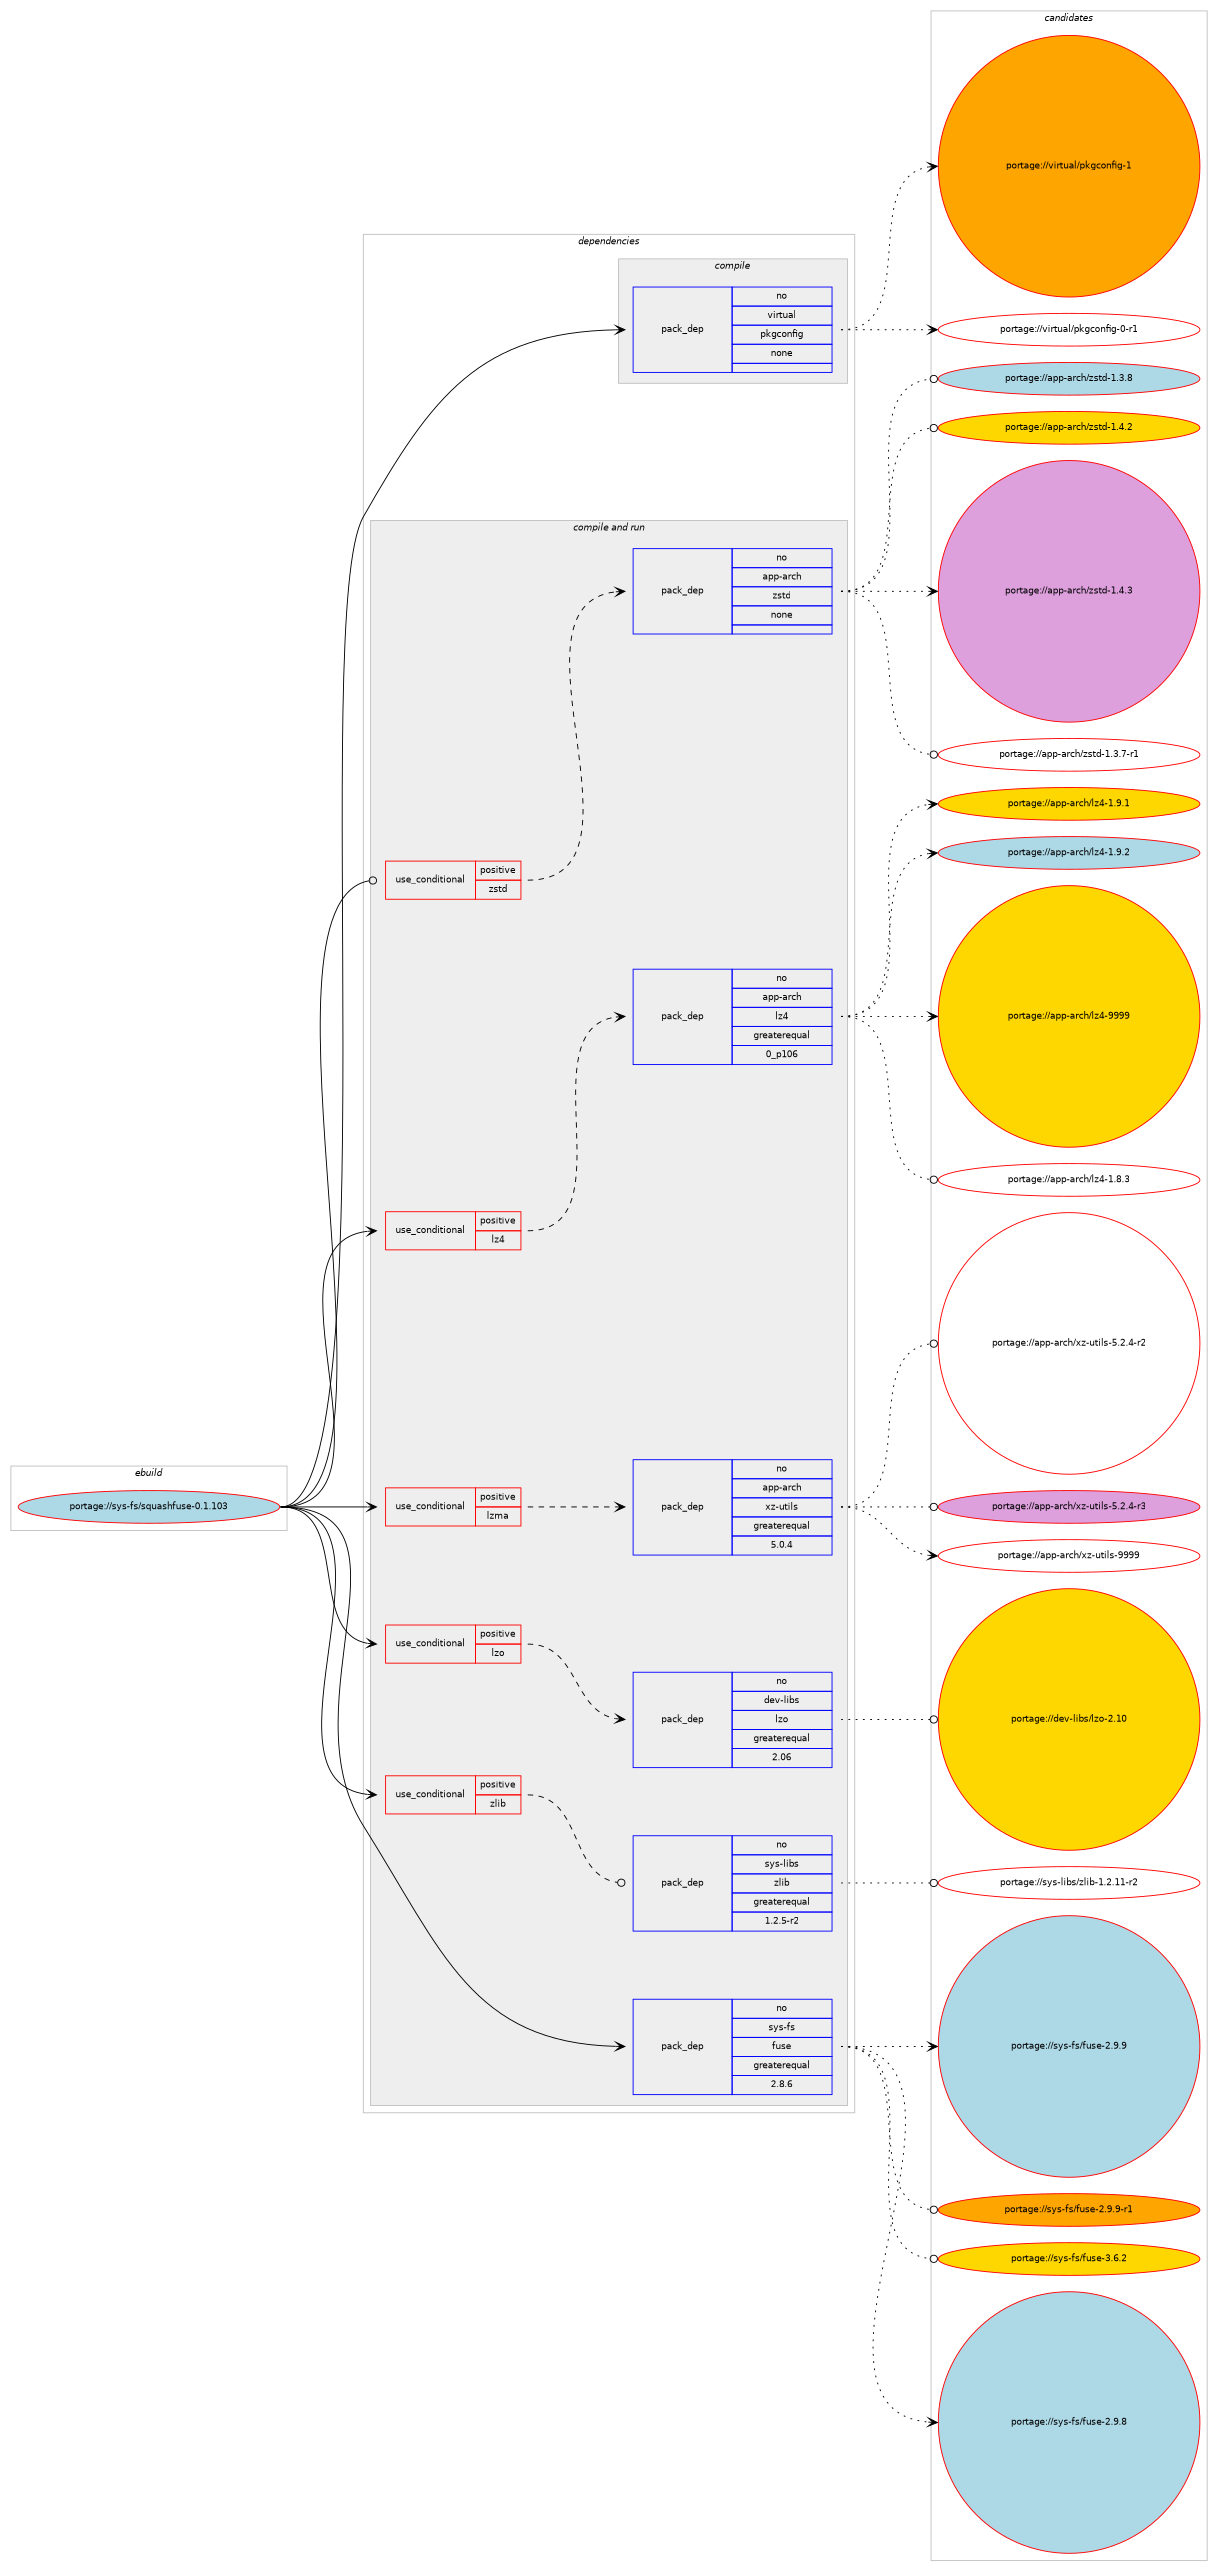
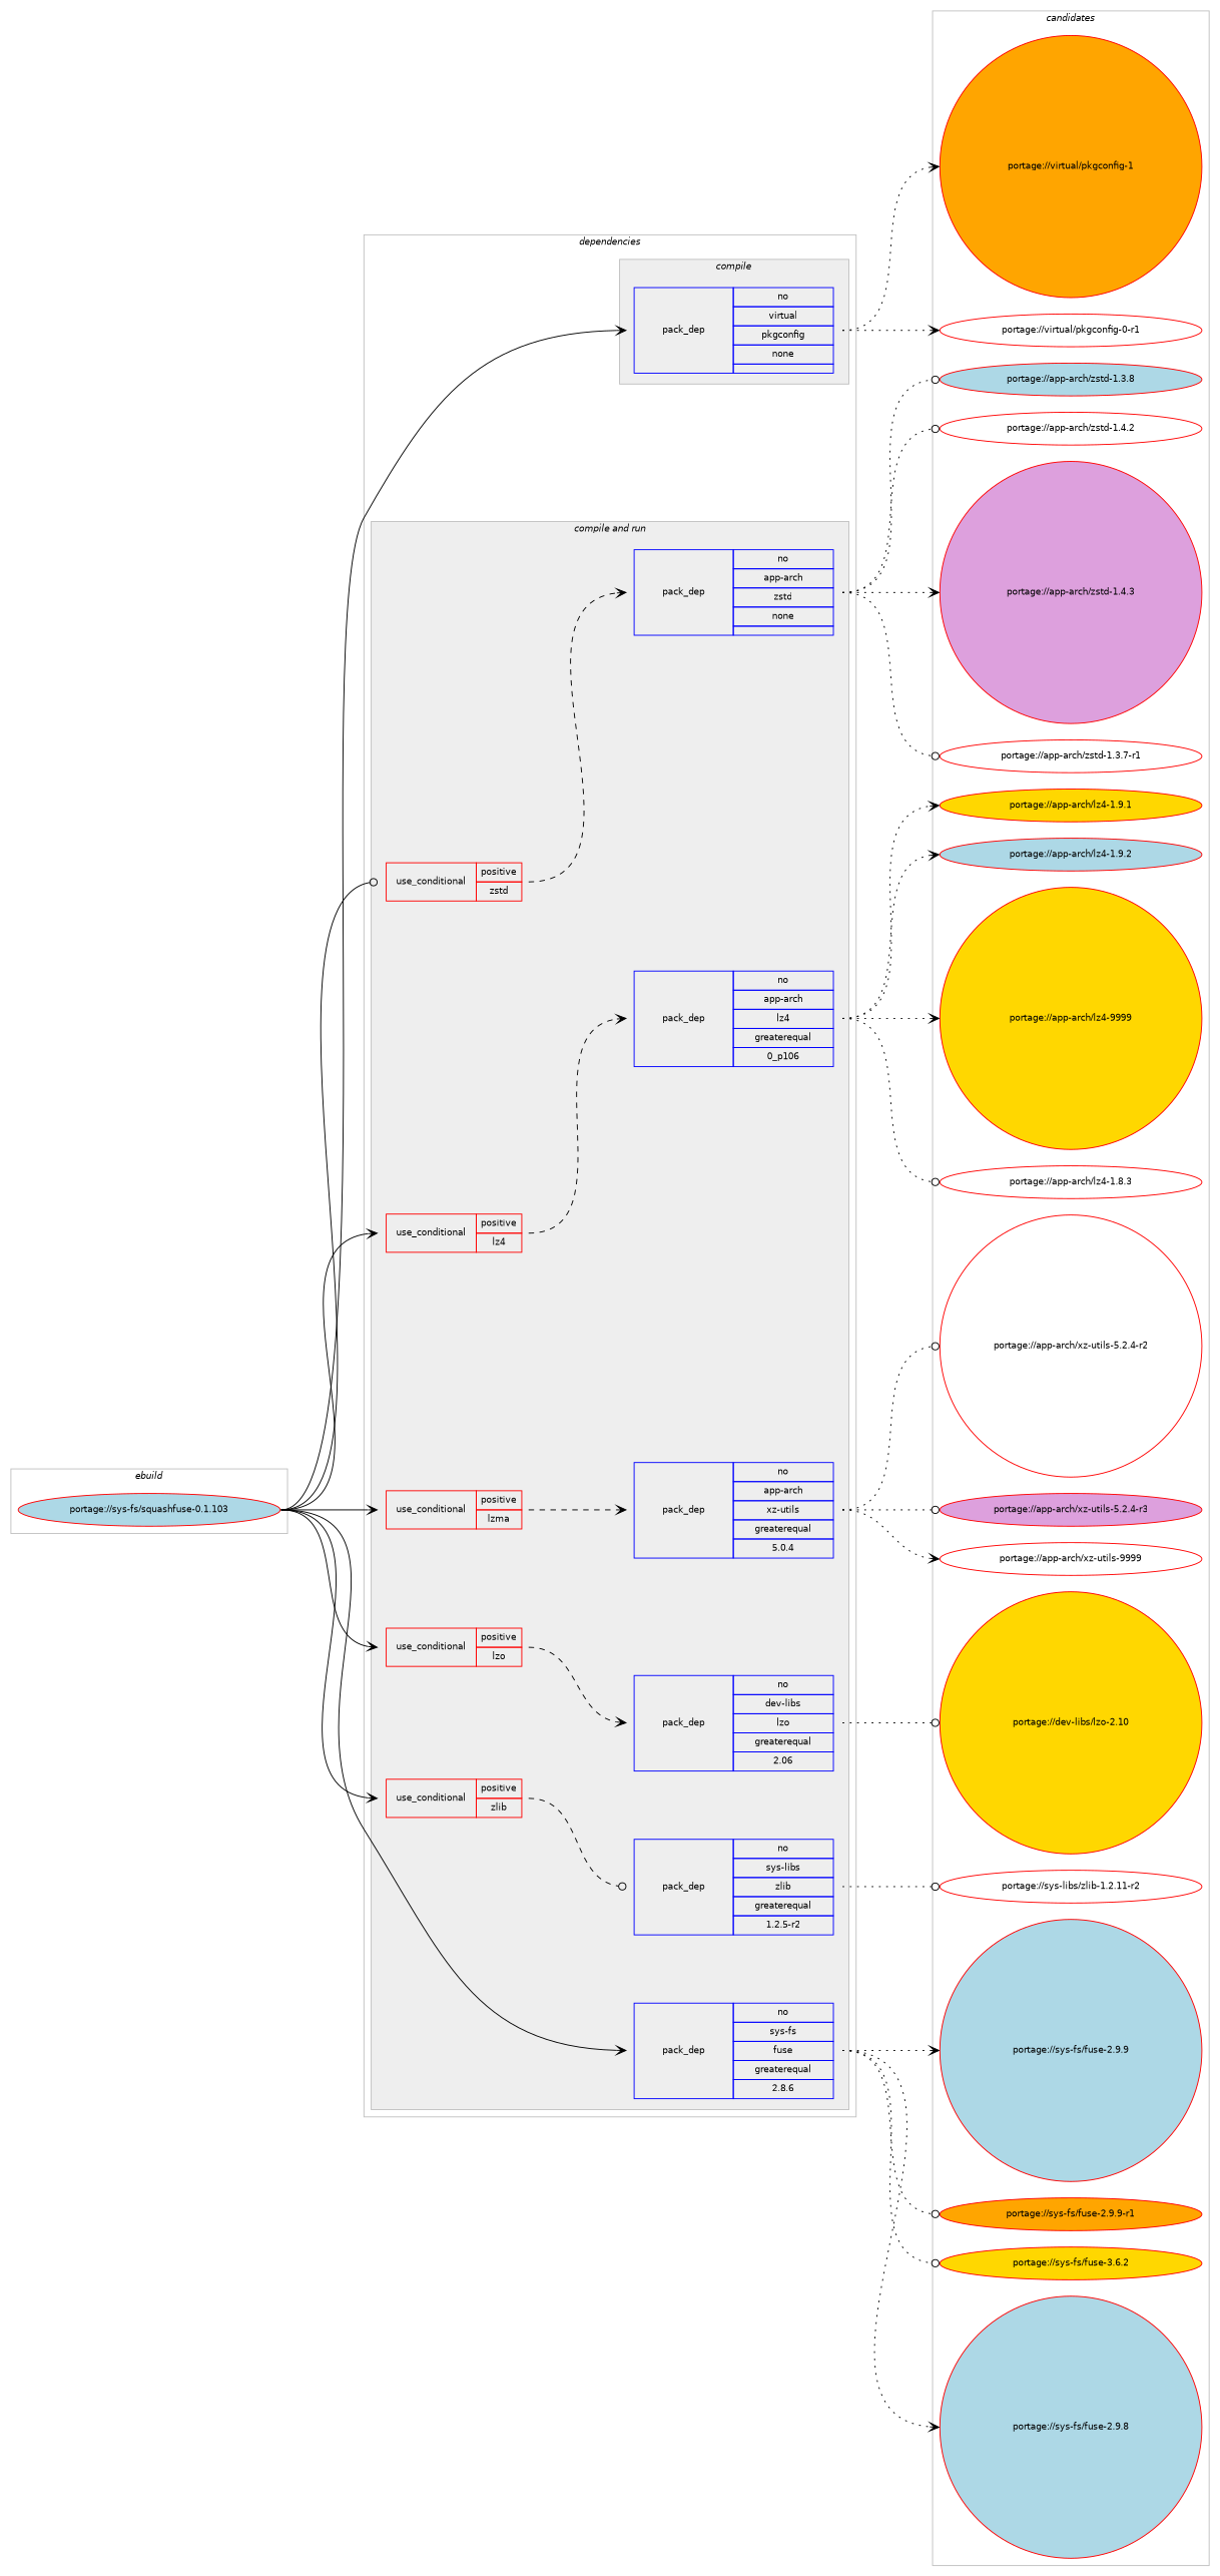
  digraph {
    compound=true
    concentrate=true
    fontname=Helvetica
    fontsize=10
    newrank=true
    rankdir=LR
    ranksep=1.5
    node [color=red fontname=Helvetica fontsize=10 shape=ellipse style=filled]
    edge [arrowhead=vee headport=w style=dotted tailport=e weight=100]
    n1 [fillcolor=lightblue label="portage://sys-fs/squashfuse-0.1.103" width=4]
    n2 [color=blue label=<<TABLE BORDER="0" CELLBORDER="1" CELLSPACING="0" CELLPADDING="4" WIDTH="220"><TR><TD ROWSPAN="6" CELLPADDING="30">pack_dep</TD></TR><TR><TD WIDTH="110">no</TD></TR><TR><TD>virtual</TD></TR><TR><TD>pkgconfig</TD></TR><TR><TD>none</TD></TR><TR><TD></TD></TR></TABLE>> shape=none style=""]
    n3 [color=blue label=<<TABLE BORDER="0" CELLBORDER="1" CELLSPACING="0" CELLPADDING="4" WIDTH="220"><TR><TD ROWSPAN="6" CELLPADDING="30">pack_dep</TD></TR><TR><TD WIDTH="110">no</TD></TR><TR><TD>app-arch</TD></TR><TR><TD>zstd</TD></TR><TR><TD>none</TD></TR><TR><TD></TD></TR></TABLE>> shape=none style=""]
    n4 [label=<<TABLE BORDER="0" CELLBORDER="1" CELLSPACING="0" CELLPADDING="4"><TR><TD ROWSPAN="3" CELLPADDING="10">use_conditional</TD></TR><TR><TD>positive</TD></TR><TR><TD>zstd</TD></TR></TABLE>> shape=none style=""]
    n5 [color=blue label=<<TABLE BORDER="0" CELLBORDER="1" CELLSPACING="0" CELLPADDING="4" WIDTH="220"><TR><TD ROWSPAN="6" CELLPADDING="30">pack_dep</TD></TR><TR><TD WIDTH="110">no</TD></TR><TR><TD>app-arch</TD></TR><TR><TD>lz4</TD></TR><TR><TD>greaterequal</TD></TR><TR><TD>0_p106</TD></TR></TABLE>> shape=none style=""]
    n6 [label=<<TABLE BORDER="0" CELLBORDER="1" CELLSPACING="0" CELLPADDING="4"><TR><TD ROWSPAN="3" CELLPADDING="10">use_conditional</TD></TR><TR><TD>positive</TD></TR><TR><TD>lz4</TD></TR></TABLE>> shape=none style=""]
    n7 [color=blue label=<<TABLE BORDER="0" CELLBORDER="1" CELLSPACING="0" CELLPADDING="4" WIDTH="220"><TR><TD ROWSPAN="6" CELLPADDING="30">pack_dep</TD></TR><TR><TD WIDTH="110">no</TD></TR><TR><TD>app-arch</TD></TR><TR><TD>xz-utils</TD></TR><TR><TD>greaterequal</TD></TR><TR><TD>5.0.4</TD></TR></TABLE>> shape=none style=""]
    n8 [label=<<TABLE BORDER="0" CELLBORDER="1" CELLSPACING="0" CELLPADDING="4"><TR><TD ROWSPAN="3" CELLPADDING="10">use_conditional</TD></TR><TR><TD>positive</TD></TR><TR><TD>lzma</TD></TR></TABLE>> shape=none style=""]
    n9 [color=blue label=<<TABLE BORDER="0" CELLBORDER="1" CELLSPACING="0" CELLPADDING="4" WIDTH="220"><TR><TD ROWSPAN="6" CELLPADDING="30">pack_dep</TD></TR><TR><TD WIDTH="110">no</TD></TR><TR><TD>dev-libs</TD></TR><TR><TD>lzo</TD></TR><TR><TD>greaterequal</TD></TR><TR><TD>2.06</TD></TR></TABLE>> shape=none style=""]
    n10 [label=<<TABLE BORDER="0" CELLBORDER="1" CELLSPACING="0" CELLPADDING="4"><TR><TD ROWSPAN="3" CELLPADDING="10">use_conditional</TD></TR><TR><TD>positive</TD></TR><TR><TD>lzo</TD></TR></TABLE>> shape=none style=""]
    n11 [color=blue label=<<TABLE BORDER="0" CELLBORDER="1" CELLSPACING="0" CELLPADDING="4" WIDTH="220"><TR><TD ROWSPAN="6" CELLPADDING="30">pack_dep</TD></TR><TR><TD WIDTH="110">no</TD></TR><TR><TD>sys-libs</TD></TR><TR><TD>zlib</TD></TR><TR><TD>greaterequal</TD></TR><TR><TD>1.2.5-r2</TD></TR></TABLE>> shape=none style=""]
    n12 [label=<<TABLE BORDER="0" CELLBORDER="1" CELLSPACING="0" CELLPADDING="4"><TR><TD ROWSPAN="3" CELLPADDING="10">use_conditional</TD></TR><TR><TD>positive</TD></TR><TR><TD>zlib</TD></TR></TABLE>> shape=none style=""]
    n13 [color=blue label=<<TABLE BORDER="0" CELLBORDER="1" CELLSPACING="0" CELLPADDING="4" WIDTH="220"><TR><TD ROWSPAN="6" CELLPADDING="30">pack_dep</TD></TR><TR><TD WIDTH="110">no</TD></TR><TR><TD>sys-fs</TD></TR><TR><TD>fuse</TD></TR><TR><TD>greaterequal</TD></TR><TR><TD>2.8.6</TD></TR></TABLE>> shape=none style=""]
    n14 [fillcolor=white label="portage://virtual/pkgconfig-0-r1" width=4]
    n15 [fillcolor=orange label="portage://virtual/pkgconfig-1" shape=circle width=4]
    n16 [fillcolor=white label="portage://app-arch/lz4-1.8.3" width=4]
    n17 [fillcolor=gold label="portage://app-arch/lz4-1.9.1" width=4]
    n18 [fillcolor=lightblue label="portage://app-arch/lz4-1.9.2" width=4]
    n19 [fillcolor=gold label="portage://app-arch/lz4-9999" shape=circle width=4]
    n20 [fillcolor=white label="portage://app-arch/xz-utils-5.2.4-r2" shape=circle width=4]
    n21 [fillcolor=plum label="portage://app-arch/xz-utils-5.2.4-r3" width=4]
    n22 [fillcolor=white label="portage://app-arch/xz-utils-9999" width=4]
    n23 [fillcolor=gold label="portage://dev-libs/lzo-2.10" shape=circle width=4]
    n24 [fillcolor=white label="portage://sys-libs/zlib-1.2.11-r2" width=4]
    n25 [fillcolor=white label="portage://app-arch/zstd-1.3.7-r1" width=4]
    n26 [fillcolor=lightblue label="portage://app-arch/zstd-1.3.8" width=4]
-   n27 [fillcolor=gold label="portage://app-arch/zstd-1.4.2" width=4]
+   n27 [fillcolor=white label="portage://app-arch/zstd-1.4.2" width=4]
    n28 [fillcolor=plum label="portage://app-arch/zstd-1.4.3" shape=circle width=4]
    n29 [fillcolor=lightblue label="portage://sys-fs/fuse-2.9.8" shape=circle width=4]
    n30 [fillcolor=lightblue label="portage://sys-fs/fuse-2.9.9" shape=circle width=4]
    n31 [fillcolor=orange label="portage://sys-fs/fuse-2.9.9-r1" width=4]
    n32 [fillcolor=gold label="portage://sys-fs/fuse-3.6.2" width=4]
    subgraph cluster_1 {
      color=gray
      label=<<i>dependencies</i>>
      subgraph cluster_2 {
        color=gray
        fillcolor="#eeeeee"
        label=<<i>compile</i>>
        style=filled
        subgraph sub_3 {
          color=gray
          fillcolor="#eeeeee"
          label=<<i>compile</i>>
          style=filled
          n2
        }
      }
      subgraph cluster_4 {
        color=gray
        fillcolor="#eeeeee"
        label=<<i>compile and run</i>>
        style=filled
        subgraph sub_5 {
          color=gray
          fillcolor="#eeeeee"
          label=<<i>compile and run</i>>
          style=filled
          n4
          subgraph sub_6 {
            color=gray
            fillcolor="#eeeeee"
            label=<<i>compile and run</i>>
            style=filled
            n3
          }
        }
        subgraph sub_7 {
          color=gray
          fillcolor="#eeeeee"
          label=<<i>compile and run</i>>
          style=filled
          n6
          subgraph sub_8 {
            color=gray
            fillcolor="#eeeeee"
            label=<<i>compile and run</i>>
            style=filled
            n5
          }
        }
        subgraph sub_9 {
          color=gray
          fillcolor="#eeeeee"
          label=<<i>compile and run</i>>
          style=filled
          n8
          subgraph sub_10 {
            color=gray
            fillcolor="#eeeeee"
            label=<<i>compile and run</i>>
            style=filled
            n7
          }
        }
        subgraph sub_11 {
          color=gray
          fillcolor="#eeeeee"
          label=<<i>compile and run</i>>
          style=filled
          n10
          subgraph sub_12 {
            color=gray
            fillcolor="#eeeeee"
            label=<<i>compile and run</i>>
            style=filled
            n9
          }
        }
        subgraph sub_13 {
          color=gray
          fillcolor="#eeeeee"
          label=<<i>compile and run</i>>
          style=filled
          n12
          subgraph sub_14 {
            color=gray
            fillcolor="#eeeeee"
            label=<<i>compile and run</i>>
            style=filled
            n11
          }
        }
        subgraph sub_15 {
          color=gray
          fillcolor="#eeeeee"
          label=<<i>compile and run</i>>
          style=filled
          n13
        }
      }
      subgraph cluster_16 {
        color=gray
        fillcolor="#eeeeee"
        label=<<i>run</i>>
        style=filled
      }
    }
    subgraph cluster_17 {
      color=gray
      label=<<i>ebuild</i>>
      rank=same
      n1
    }
    subgraph cluster_18 {
      color=gray
      label=<<i>candidates</i>>
      rank=same
      subgraph sub_19 {
        color=black
        label=<<i>candidates</i>>
        nodesep=1
        rank=same
        n14
        n15
      }
      subgraph sub_20 {
        color=black
        label=<<i>candidates</i>>
        nodesep=1
        rank=same
        n16
        n17
        n18
        n19
      }
      subgraph sub_21 {
        color=black
        label=<<i>candidates</i>>
        nodesep=1
        rank=same
        n20
        n21
        n22
      }
      subgraph sub_22 {
        color=black
        label=<<i>candidates</i>>
        nodesep=1
        rank=same
        n23
      }
      subgraph sub_23 {
        color=black
        label=<<i>candidates</i>>
        nodesep=1
        rank=same
        n24
      }
      subgraph sub_24 {
        color=black
        label=<<i>candidates</i>>
        nodesep=1
        rank=same
        n25
        n26
        n27
        n28
      }
      subgraph sub_25 {
        color=black
        label=<<i>candidates</i>>
        nodesep=1
        rank=same
        n29
        n30
        n31
        n32
      }
    }
    n1 -> n2 [style=solid weight=20]
    n1 -> n4 [arrowhead=odot style=solid weight=20]
    n1 -> n6 [style=solid weight=20]
    n1 -> n8 [style=solid weight=20]
    n1 -> n10 [style=solid weight=20]
    n1 -> n12 [style=solid weight=20]
    n1 -> n13 [style=solid weight=20]
    n2 -> n14
    n2 -> n15
    n3 -> n25 [arrowhead=odot]
    n3 -> n26 [arrowhead=odot]
    n3 -> n27 [arrowhead=odot]
    n3 -> n28
    n4 -> n3 [style=dashed weight=20]
    n5 -> n16 [arrowhead=odot]
    n5 -> n17
    n5 -> n18
    n5 -> n19
    n6 -> n5 [style=dashed weight=20]
    n7 -> n20 [arrowhead=odot]
    n7 -> n21 [arrowhead=odot]
    n7 -> n22
    n8 -> n7 [style=dashed weight=20]
    n9 -> n23 [arrowhead=odot]
    n10 -> n9 [style=dashed weight=20]
    n11 -> n24 [arrowhead=odot]
    n12 -> n11 [arrowhead=odot style=dashed weight=20]
    n13 -> n29
    n13 -> n30
    n13 -> n31 [arrowhead=odot]
    n13 -> n32 [arrowhead=odot]
  }
